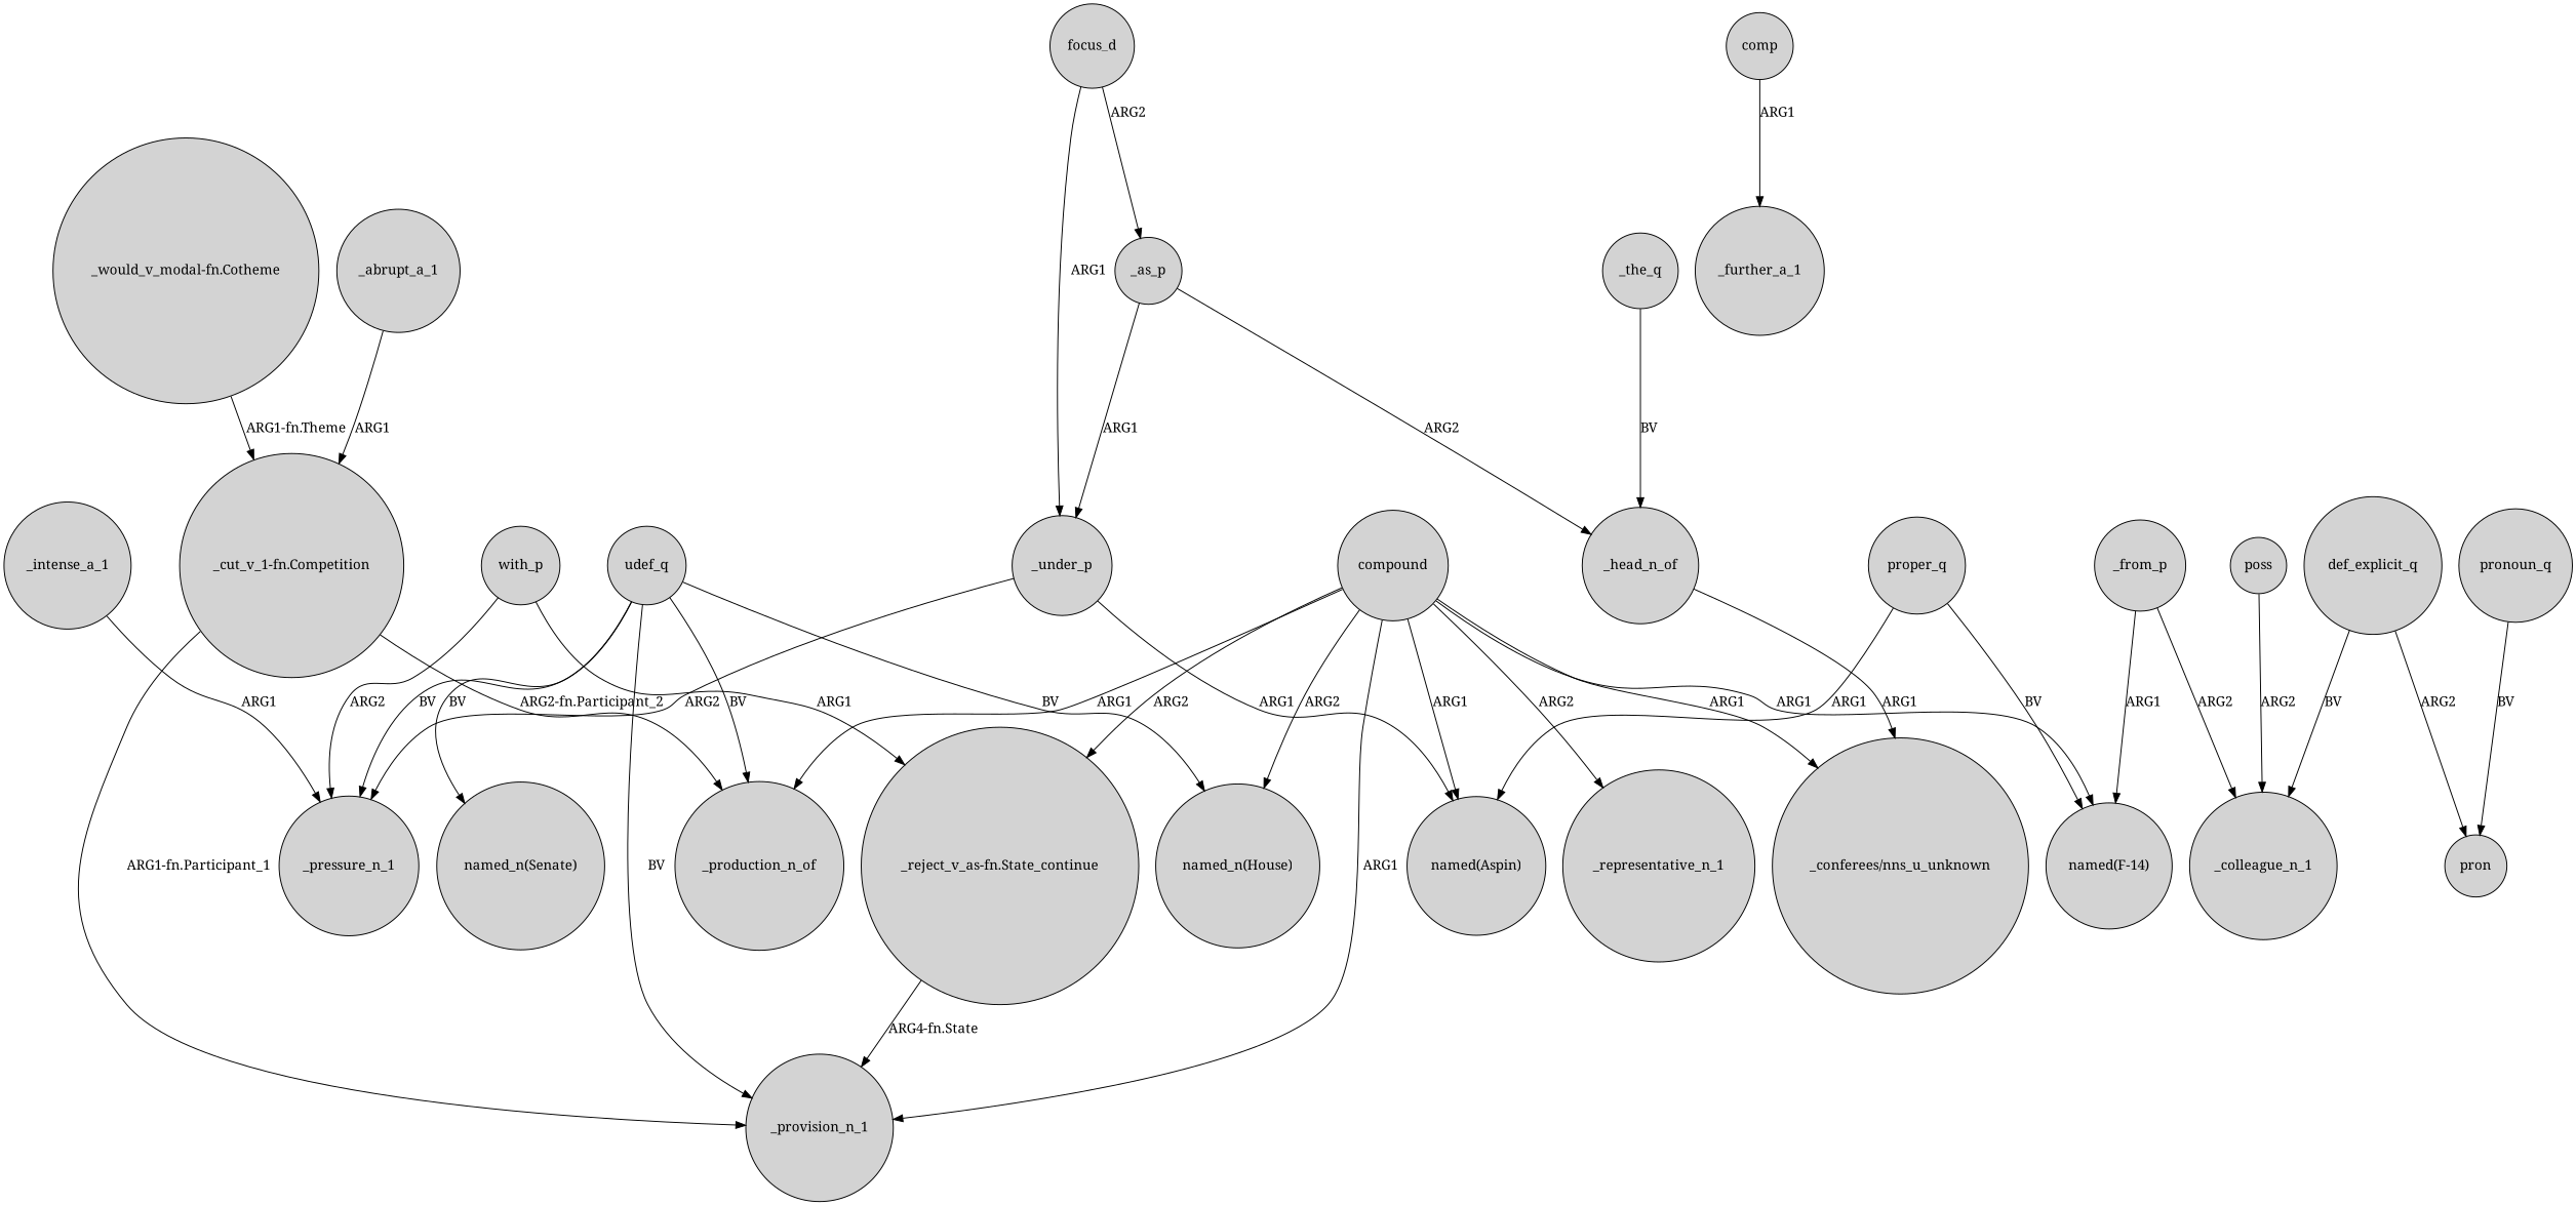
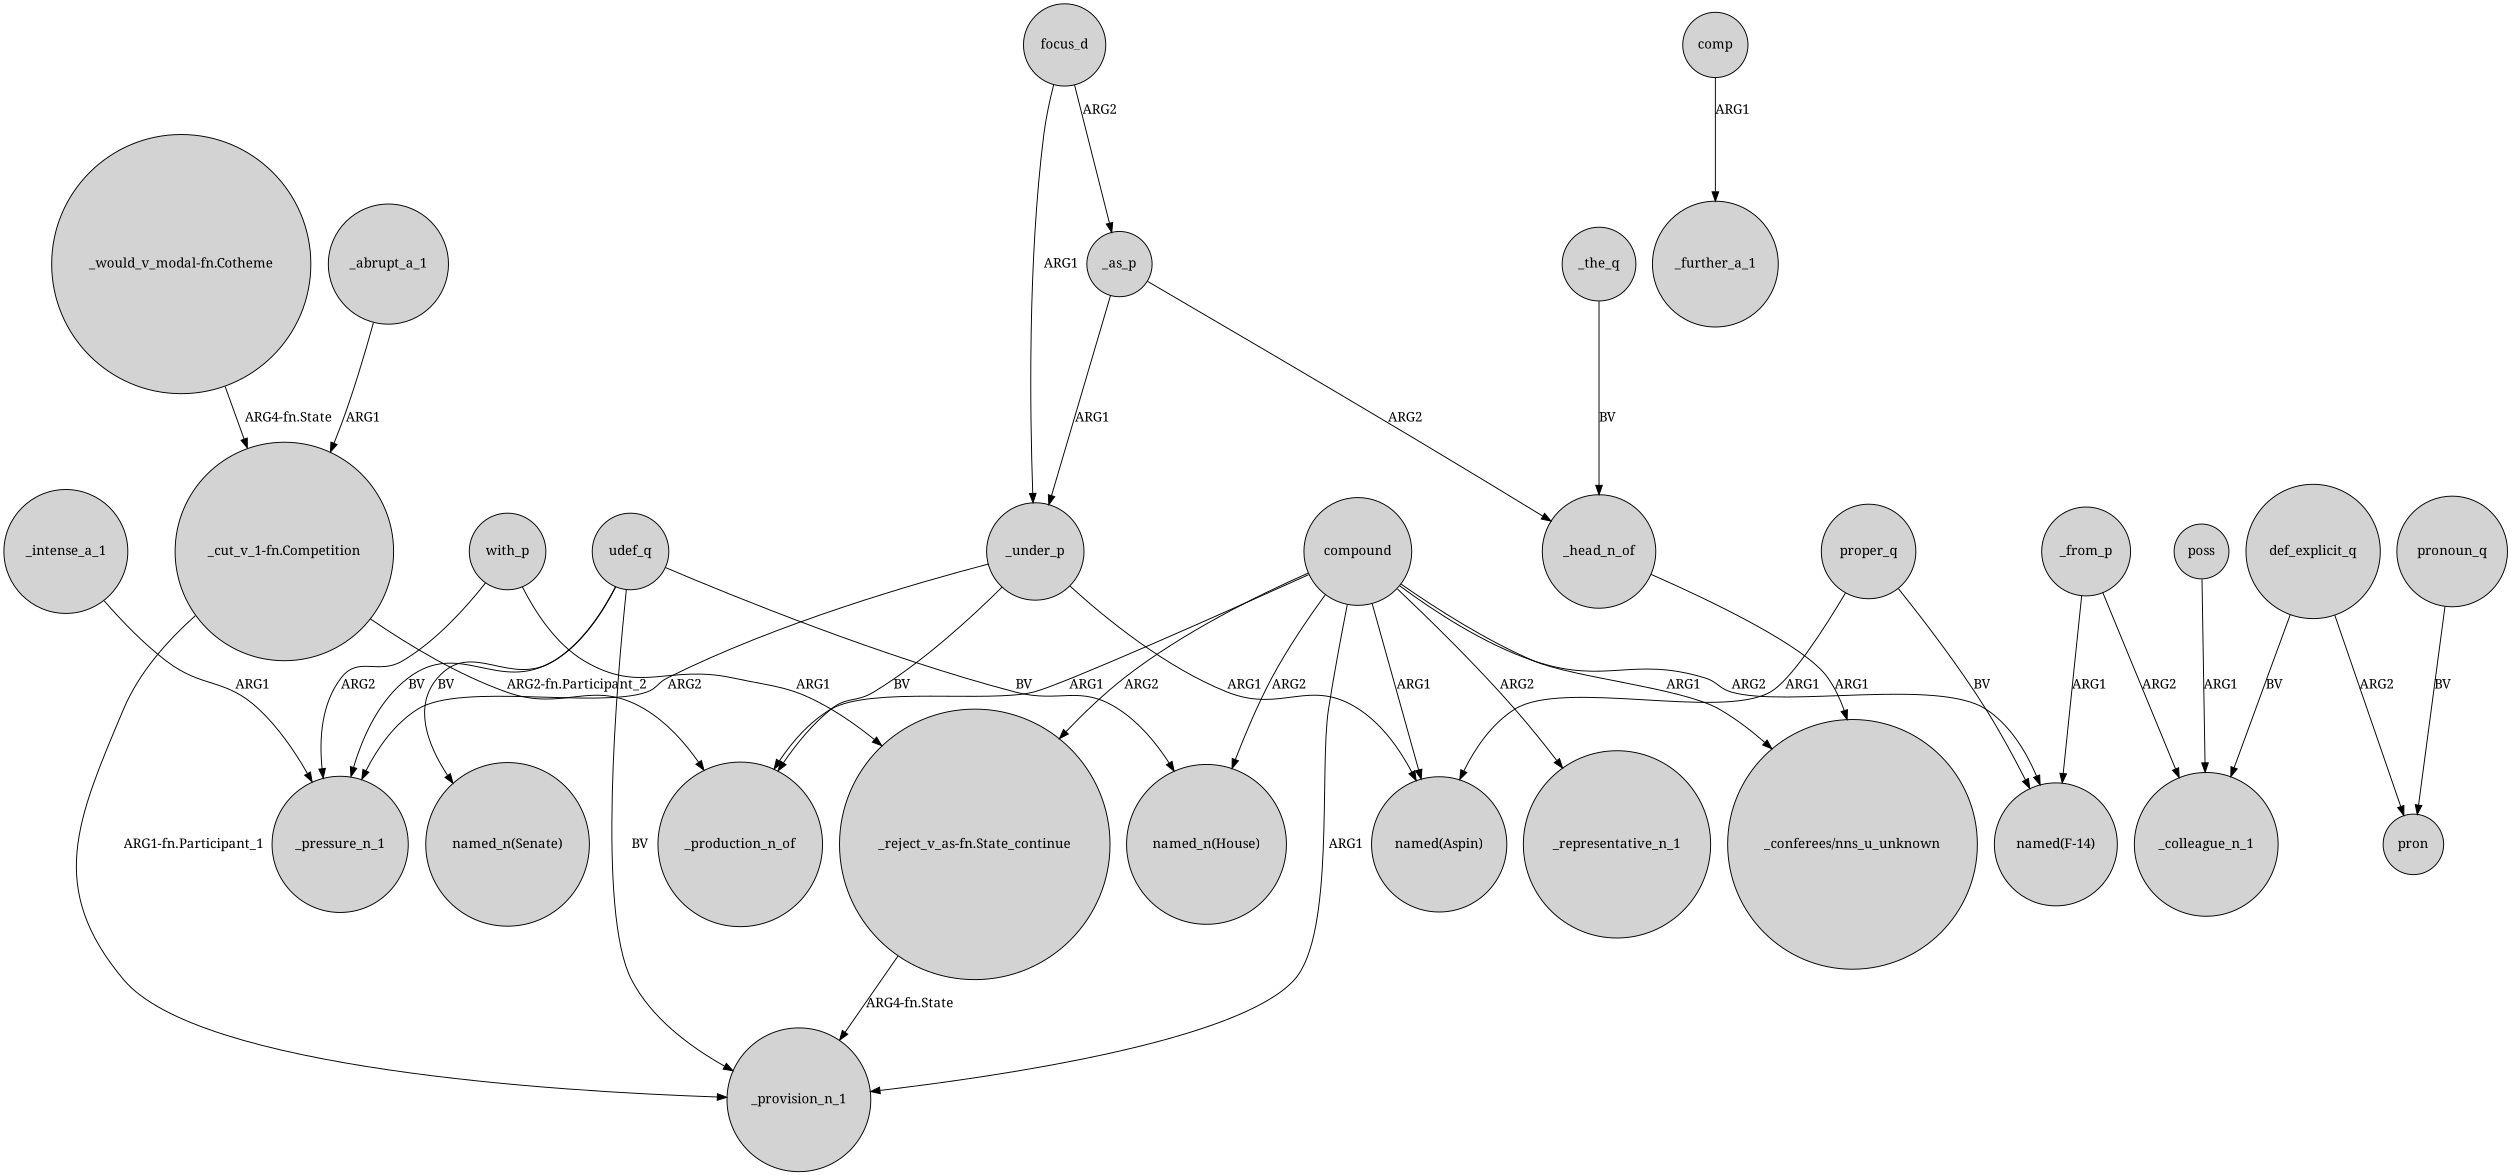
  digraph {
    fontname="Noto Serif"
    node [fontname="Noto Serif" shape=circle style=filled]
    edge [fontname="Noto Serif"]
    "_cut_v_1-fn.Competition"
    _production_n_of
    _provision_n_1
    "_would_v_modal-fn.Cotheme"
    _under_p
    _pressure_n_1
    "named(Aspin)"
    def_explicit_q
    _colleague_n_1
    pron
    compound
    "named(F-14)"
    "named_n(House)"
    "_conferees/nns_u_unknown"
    _representative_n_1
    "_reject_v_as-fn.State_continue"
    _from_p
    udef_q
    "named_n(Senate)"
    poss
    _the_q
    _head_n_of
    _abrupt_a_1
    pronoun_q
    proper_q
    with_p
    focus_d
    _as_p
    _intense_a_1
    comp
    _further_a_1
    "_cut_v_1-fn.Competition" -> _production_n_of [label="ARG2-fn.Participant_2"]
    "_cut_v_1-fn.Competition" -> _provision_n_1 [label="ARG1-fn.Participant_1"]
-   "_would_v_modal-fn.Cotheme" -> "_cut_v_1-fn.Competition" [label="ARG1-fn.Theme"]
+   "_would_v_modal-fn.Cotheme" -> "_cut_v_1-fn.Competition" [label="ARG4-fn.State"]
    _under_p -> _pressure_n_1 [label=ARG2]
    _under_p -> "named(Aspin)" [label=ARG1]
    def_explicit_q -> _colleague_n_1 [label=BV]
    def_explicit_q -> pron [label=ARG2]
    compound -> _production_n_of [label=ARG1]
    compound -> _provision_n_1 [label=ARG1]
    compound -> "named(Aspin)" [label=ARG1]
-   compound -> "named(F-14)" [label=ARG1]
+   compound -> "named(F-14)" [label=ARG2]
    compound -> "named_n(House)" [label=ARG2]
    compound -> "_conferees/nns_u_unknown" [label=ARG1]
    compound -> _representative_n_1 [label=ARG2]
    compound -> "_reject_v_as-fn.State_continue" [label=ARG2]
    "_reject_v_as-fn.State_continue" -> _provision_n_1 [label="ARG4-fn.State"]
    _from_p -> _colleague_n_1 [label=ARG2]
    _from_p -> "named(F-14)" [label=ARG1]
-   udef_q -> _production_n_of [label=BV]
+   _under_p -> _production_n_of [label=BV]
    udef_q -> _provision_n_1 [label=BV]
    udef_q -> _pressure_n_1 [label=BV]
    udef_q -> "named_n(House)" [label=BV]
    udef_q -> "named_n(Senate)" [label=BV]
-   poss -> _colleague_n_1 [label=ARG2]
+   poss -> _colleague_n_1 [label=ARG1]
    _the_q -> _head_n_of [label=BV]
    _head_n_of -> "_conferees/nns_u_unknown" [label=ARG1]
    _abrupt_a_1 -> "_cut_v_1-fn.Competition" [label=ARG1]
    pronoun_q -> pron [label=BV]
    proper_q -> "named(Aspin)" [label=ARG1]
    proper_q -> "named(F-14)" [label=BV]
    with_p -> _pressure_n_1 [label=ARG2]
    with_p -> "_reject_v_as-fn.State_continue" [label=ARG1]
    focus_d -> _under_p [label=ARG1]
    focus_d -> _as_p [label=ARG2]
    _as_p -> _under_p [label=ARG1]
    _as_p -> _head_n_of [label=ARG2]
    _intense_a_1 -> _pressure_n_1 [label=ARG1]
    comp -> _further_a_1 [label=ARG1]
  }
